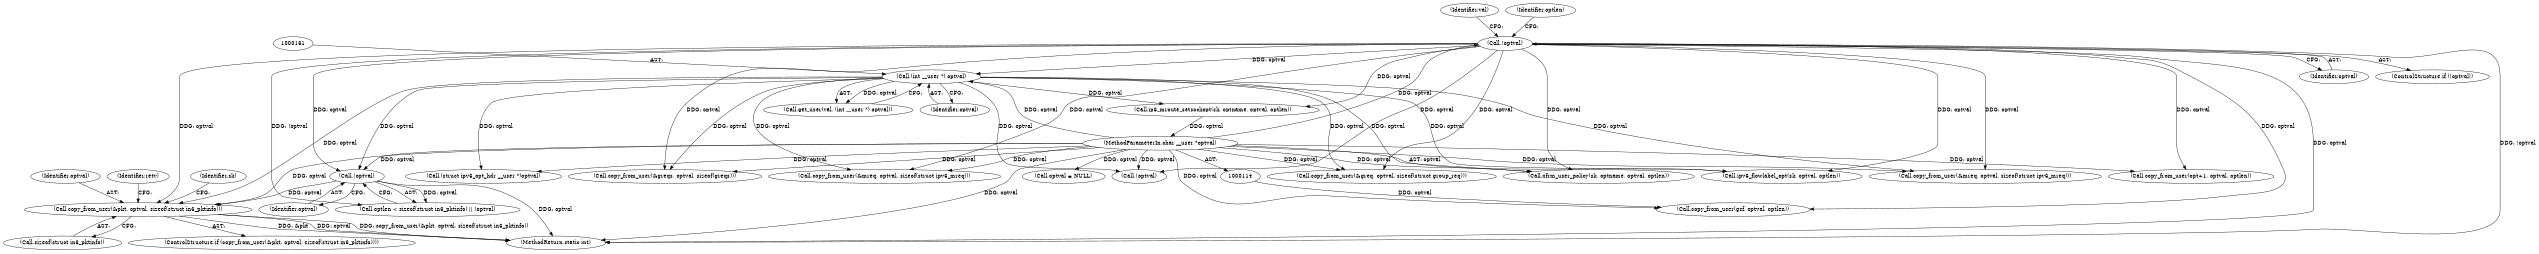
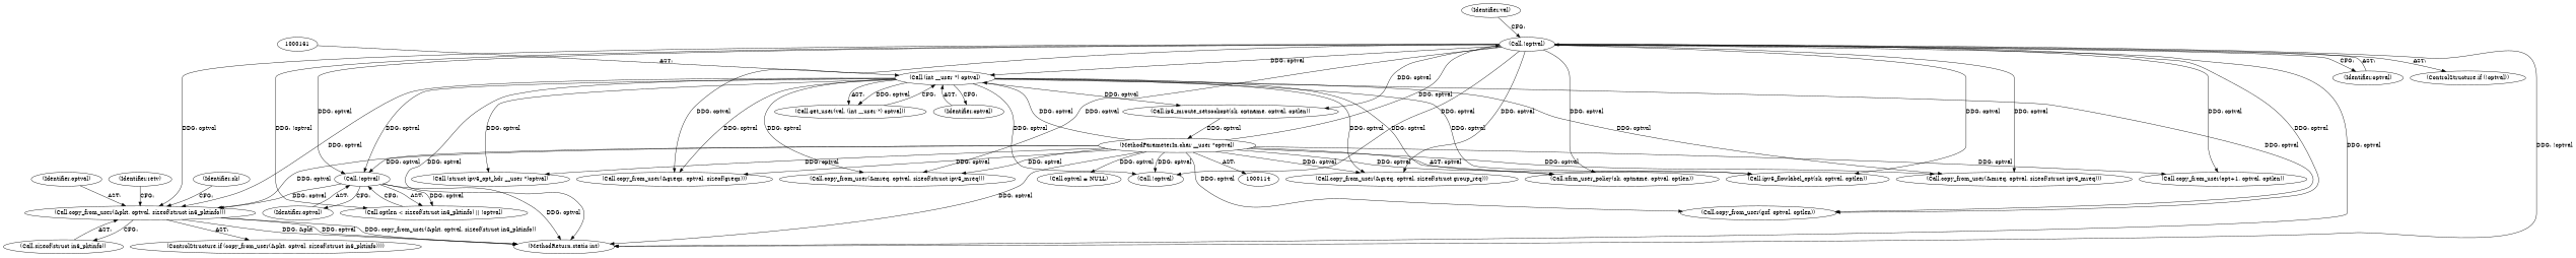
  digraph {
    n1 [label="(Call,copy_from_user(&pkt, optval, sizeof(struct in6_pktinfo)))"]
    n2 [label="(Call,sizeof(struct in6_pktinfo))"]
    n3 [label="(ControlStructure,if (copy_from_user(&pkt, optval, sizeof(struct in6_pktinfo))))"]
    n4 [label="(MethodReturn,static int)"]
    n5 [label="(Call,!optval)"]
    n6 [label="(Call,!optval)"]
    n7 [label="(Call,(int __user *) optval)"]
    n8 [label="(Call,copy_from_user(&greqs, optval, sizeof(greqs)))"]
    n9 [label="(Call,optlen < sizeof(struct in6_pktinfo) || !optval)"]
    n10 [label="(Call,xfrm_user_policy(sk, optname, optval, optlen))"]
    n11 [label="(Call,ipv6_flowlabel_opt(sk, optval, optlen))"]
    n12 [label="(Identifier,optval)"]
    n13 [label="(Call,ip6_mroute_setsockopt(sk, optname, optval, optlen))"]
    n14 [label="(Call,copy_from_user(&mreq, optval, sizeof(struct ipv6_mreq)))"]
    n15 [label="(Call,copy_from_user(gsf, optval, optlen))"]
    n16 [label="(Call,copy_from_user(&mreq, optval, sizeof(struct ipv6_mreq)))"]
    n17 [label="(Call,!optval)"]
    n18 [label="(ControlStructure,if (!optval))"]
    n19 [label="(Call,copy_from_user(&greq, optval, sizeof(struct group_req)))"]
    n20 [label="(Call,copy_from_user(opt+1, optval, optlen))"]
    n21 [label="(Identifier,optval)"]
    n22 [label="(Call,(struct ipv6_opt_hdr __user *)optval)"]
    n23 [label="(Call,get_user(val, (int __user *) optval))"]
    n24 [label="(Identifier,optval)"]
    n25 [label="(MethodParameterIn,char __user *optval)"]
    n26 [label="(Call,optval = NULL)"]
    1000114
    n28 [label="(Identifier,sk)"]
    n29 [label="(Identifier,optval)"]
    n30 [label="(Identifier,val)"]
    n31 [label="(Identifier,retv)"]
-   n32 [label="(Identifier,optlen)"]
    1000161
    n1 -> n2 [label="CFG: "]
    n1 -> n3 [label="AST: "]
    n1 -> n4 [label="DDG: &pkt"]
    n1 -> n4 [label="DDG: optval"]
    n1 -> n4 [label="DDG: copy_from_user(&pkt, optval, sizeof(struct in6_pktinfo))"]
    n2 -> n1 [label="AST: "]
    n5 -> n1 [label="DDG: optval"]
    n5 -> n4 [label="DDG: !optval"]
    n5 -> n4 [label="DDG: optval"]
    n5 -> n6 [label="DDG: optval"]
    n5 -> n7 [label="DDG: optval"]
    n5 -> n8 [label="DDG: optval"]
    n5 -> n9 [label="DDG: !optval"]
    n5 -> n10 [label="DDG: optval"]
    n5 -> n11 [label="DDG: optval"]
    n5 -> n12 [label="CFG: "]
    n5 -> n13 [label="DDG: optval"]
    n5 -> n14 [label="DDG: optval"]
    n5 -> n15 [label="DDG: optval"]
    n5 -> n16 [label="DDG: optval"]
    n5 -> n17 [label="DDG: optval"]
    n5 -> n18 [label="AST: "]
    n5 -> n19 [label="DDG: optval"]
    n5 -> n20 [label="DDG: optval"]
    n6 -> n1 [label="DDG: optval"]
    n6 -> n4 [label="DDG: optval"]
    n6 -> n9 [label="AST: "]
    n6 -> n9 [label="DDG: optval"]
    n6 -> n21 [label="CFG: "]
    n7 -> n1 [label="DDG: optval"]
+   n7 -> n4 [label="DDG: optval"]
    n7 -> n6 [label="DDG: optval"]
    n7 -> n8 [label="DDG: optval"]
    n7 -> n10 [label="DDG: optval"]
    n7 -> n11 [label="DDG: optval"]
    n7 -> n13 [label="DDG: optval"]
    n7 -> n14 [label="DDG: optval"]
-   1000114 -> n15 [label="DDG: optval"]
+   n7 -> n15 [label="DDG: optval"]
    n7 -> n16 [label="DDG: optval"]
    n7 -> n17 [label="DDG: optval"]
    n7 -> n19 [label="DDG: optval"]
    n7 -> n22 [label="DDG: optval"]
    n7 -> n23 [label="AST: "]
    n7 -> n23 [label="DDG: optval"]
    n7 -> n24 [label="CFG: "]
    n9 -> n6 [label="CFG: "]
    n12 -> n5 [label="AST: "]
    n13 -> n25 [label="DDG: optval"]
    n21 -> n6 [label="AST: "]
    n23 -> n7 [label="CFG: "]
    n24 -> n7 [label="AST: "]
    n25 -> n1 [label="DDG: optval"]
    n25 -> n4 [label="DDG: optval"]
    n25 -> n5 [label="DDG: optval"]
    n25 -> n6 [label="DDG: optval"]
    n25 -> n7 [label="DDG: optval"]
    n25 -> n8 [label="DDG: optval"]
    n25 -> n10 [label="DDG: optval"]
    n25 -> n11 [label="AST: optval"]
    n25 -> n14 [label="DDG: optval"]
    n25 -> n15 [label="DDG: optval"]
    n25 -> n16 [label="DDG: optval"]
    n25 -> n17 [label="DDG: optval"]
    n25 -> n19 [label="DDG: optval"]
    n25 -> n20 [label="DDG: optval"]
    n25 -> n22 [label="DDG: optval"]
    n25 -> n26 [label="DDG: optval"]
    n25 -> 1000114 [label="AST: "]
    n28 -> n1 [label="CFG: "]
    n29 -> n1 [label="AST: "]
    n30 -> n5 [label="CFG: "]
    n31 -> n1 [label="CFG: "]
-   n32 -> n5 [label="CFG: "]
    1000161 -> n7 [label="AST: "]
  }
